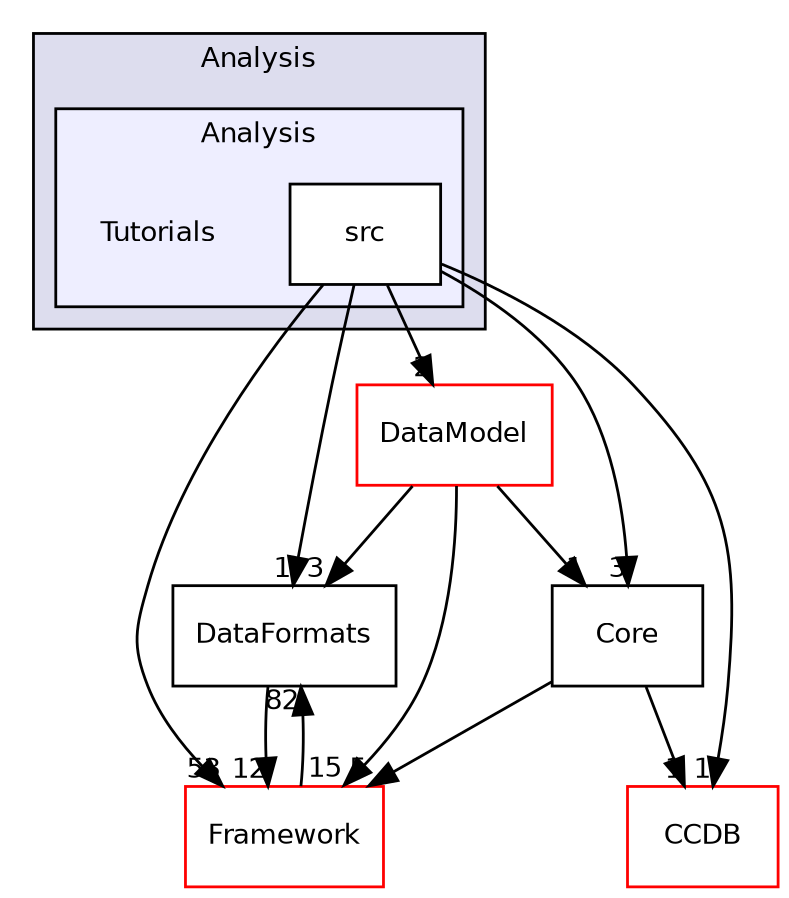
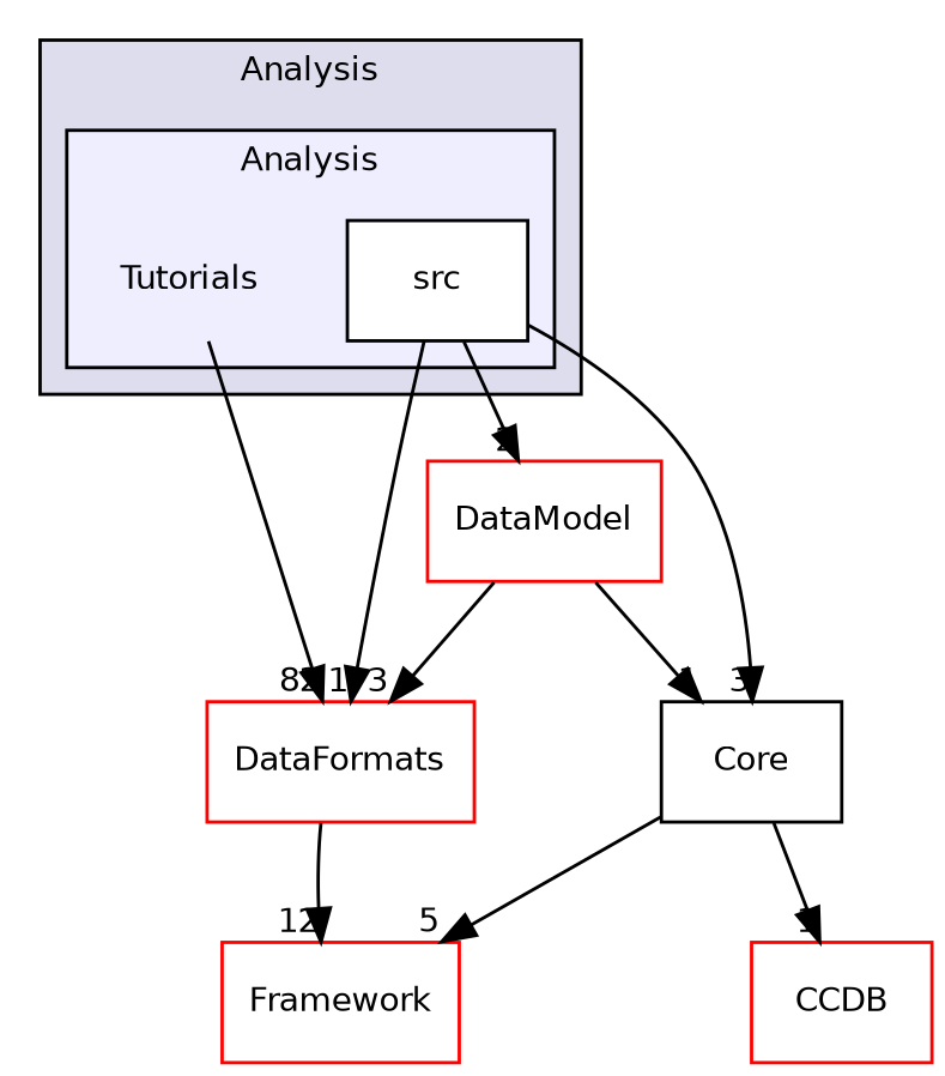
  digraph {
    compound=true
    node [fontname=Helvetica fontsize=10 shape=box color=red]
    edge [headlabel=1 labeldistance=1.5 labelfontname=Helvetica labelfontsize=10]
    n1 [label=Tutorials shape=plaintext color=""]
    n2 [color=black fillcolor=white label=src style=filled]
    n3 [label=CCDB]
    n4 [label=DataModel]
    n5 [color=black label=Core]
    n6 [label=Framework]
-   n7 [color=black label=DataFormats]
+   n7 [label=DataFormats]
    subgraph cluster_1 {
      bgcolor="#ddddee"
      fontname=Helvetica
      fontsize=10
      label=Analysis
      pencolor=black
      subgraph cluster_2 {
        bgcolor="#eeeeff"
        fontname=Helvetica
        fontsize=10
        label=Analysis
        pencolor=black
        n1
        n2
      }
    }
-   n2 -> n3
    n2 -> n4 [headlabel=2]
    n2 -> n5 [headlabel=3]
-   n2 -> n6 [headlabel=53]
    n2 -> n7
    n4 -> n5
-   n4 -> n6 [headlabel=15]
    n4 -> n7 [headlabel=3]
    n5 -> n3
    n5 -> n6 [headlabel=5]
-   n6 -> n7 [headlabel=82]
+   n1 -> n7 [headlabel=82]
    n7 -> n6 [headlabel=12]
  }
